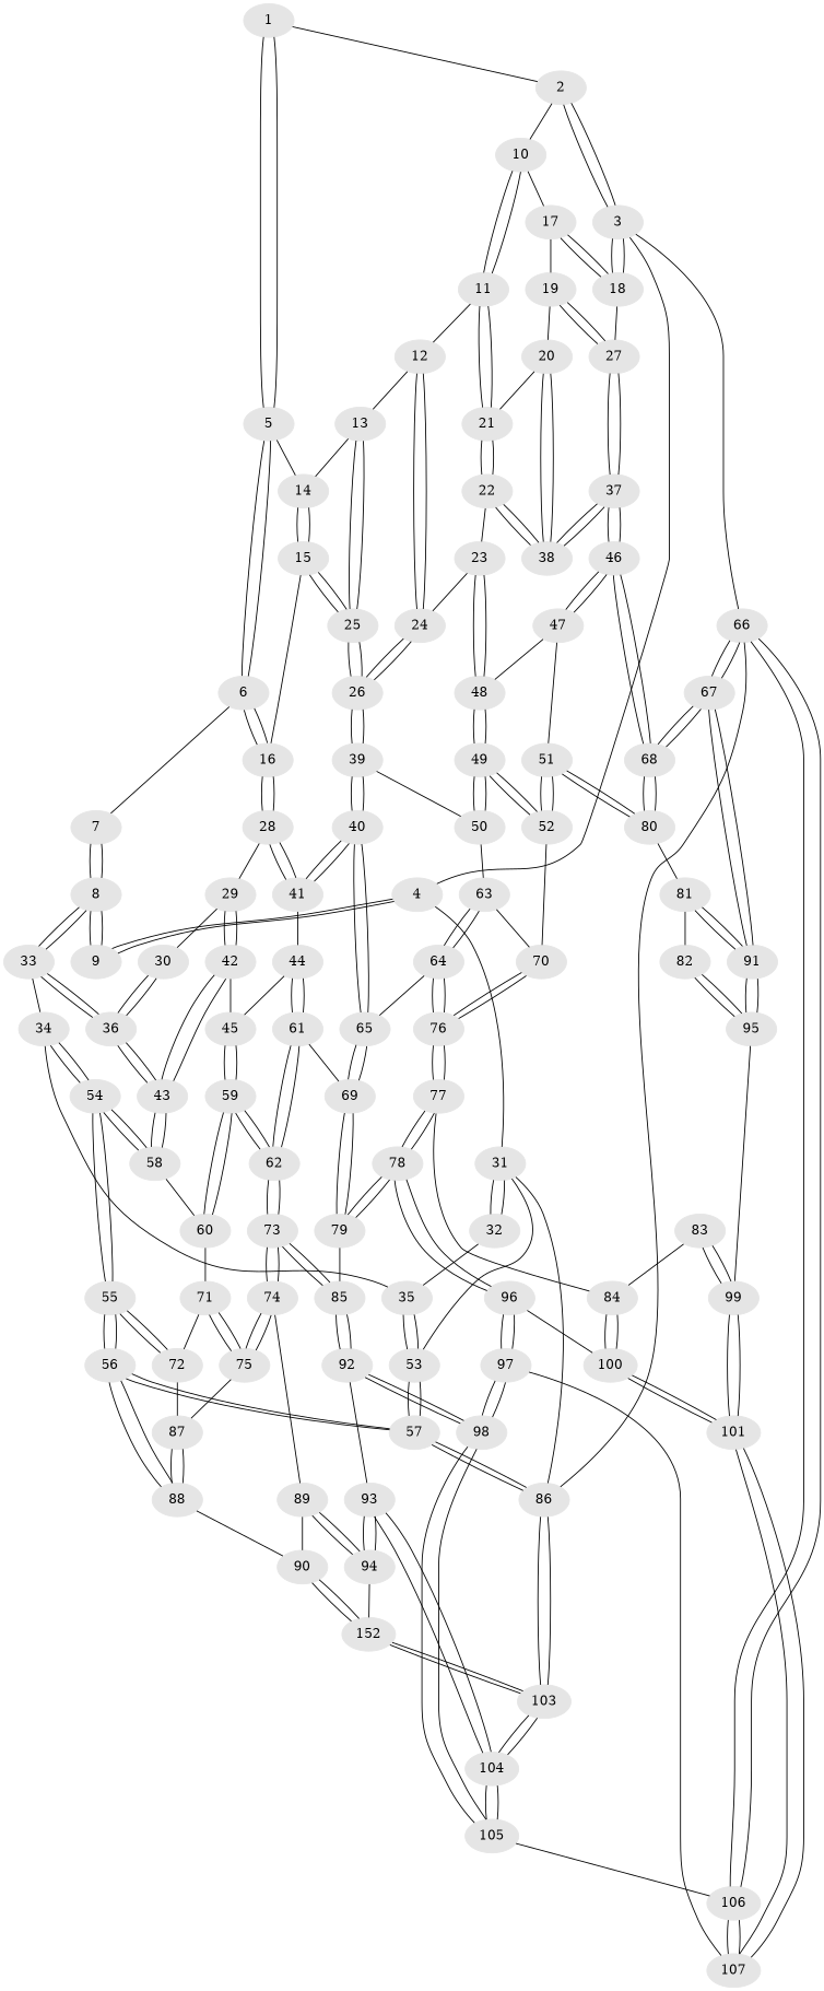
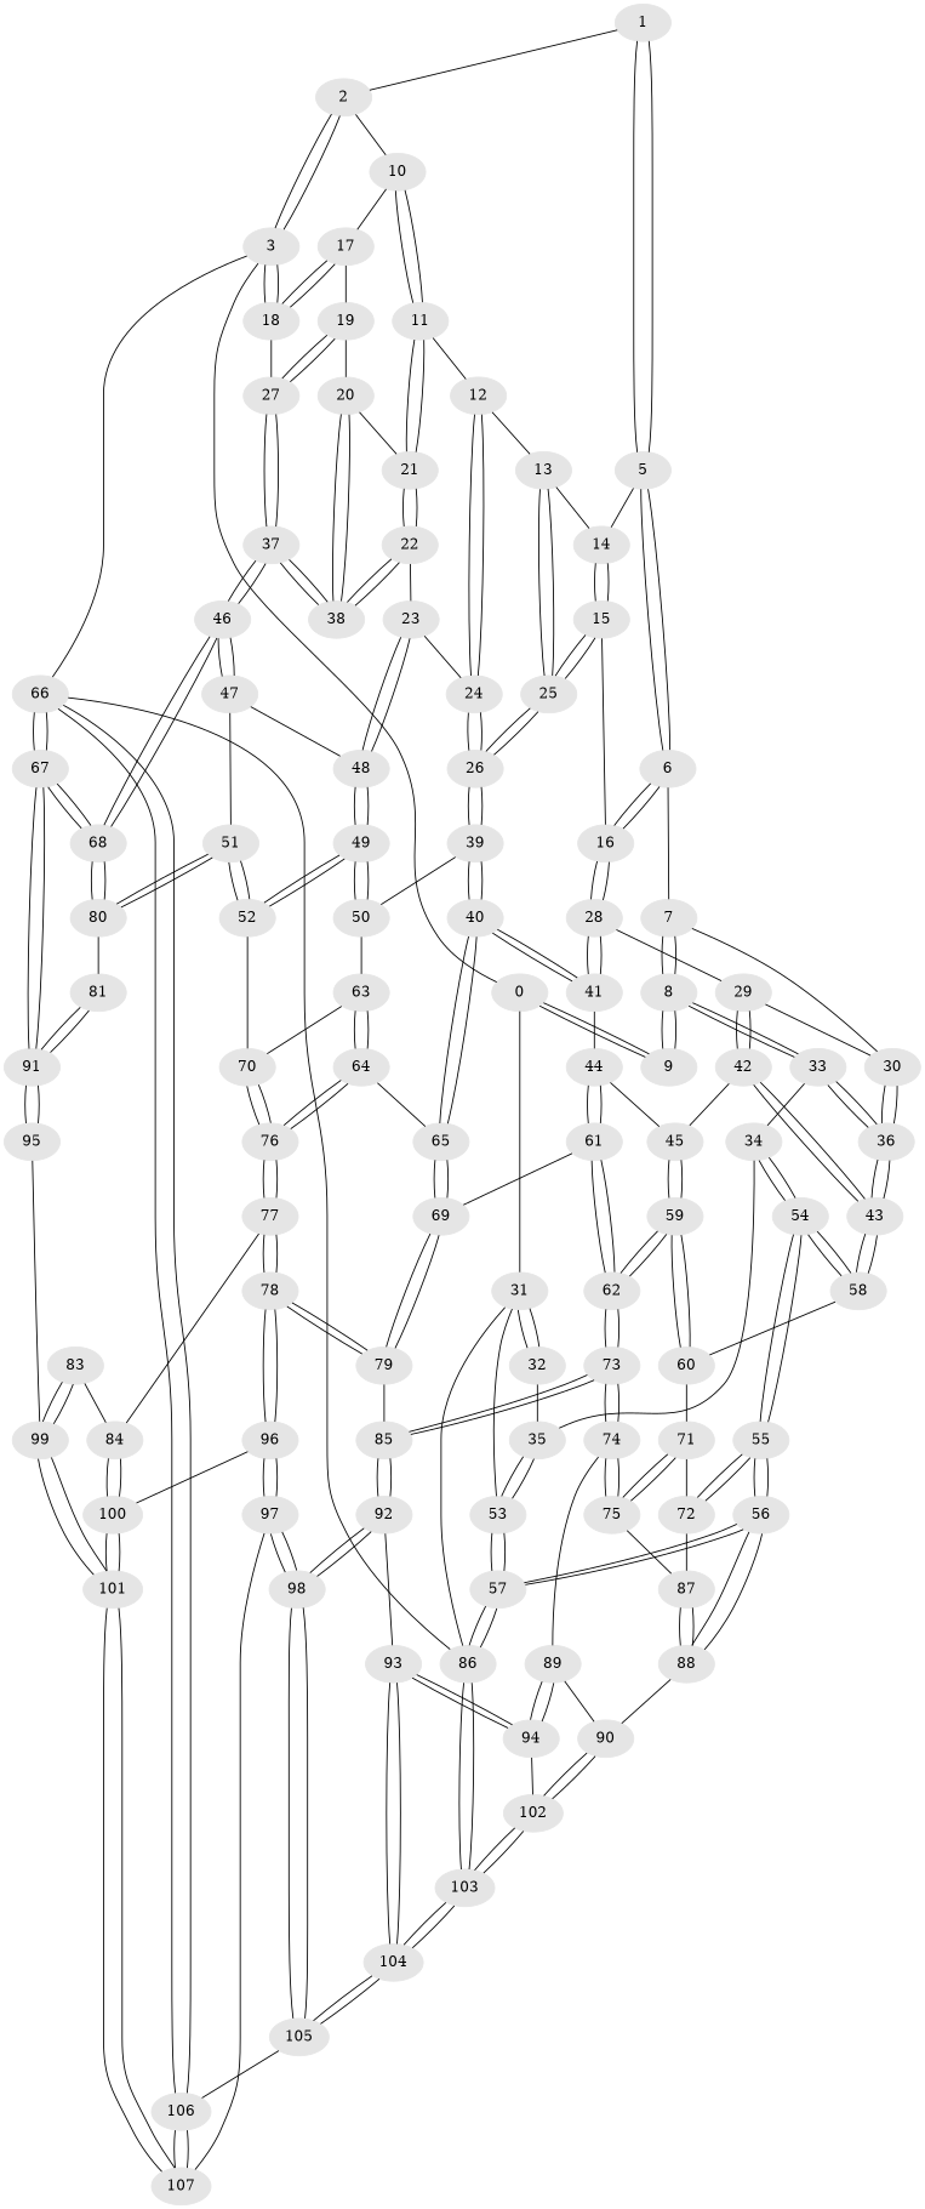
  graph {
    node [color=gray90 style=filled]
    1
    2
    5
    3
    10
    6
    14
-   4
+   4 [label=0]
    18
    66
    11
    17
    9
    31
    27
    86
    67
    106
    32
    53
    7
    16
    15
    8
    30
    28
    33
    36
    34
    12
    21
    19
    13
    24
    22
    25
    26
    29
    41
    20
    37
    38
    23
    48
    49
    39
    40
    50
    46
    42
    44
    43
    45
    35
    57
    103
    54
    58
    55
    47
    68
    65
    63
    69
    61
    59
    60
    62
    51
    80
    52
    70
    64
    81
    76
    56
    72
    88
    87
    90
    71
    73
    75
    79
    74
    85
    77
    91
    107
    95
    89
    92
    94
    78
    84
    96
    100
    97
-   82
    83
    99
    101
    93
    98
    104
-   102 [label=152]
+   102
    105
    1 -- 2
    1 -- 5
    1 -- 5
    2 -- 3
    2 -- 3
    2 -- 10
    5 -- 6
    5 -- 6
    5 -- 14
    3 -- 4
    3 -- 18
    3 -- 18
    3 -- 66
    10 -- 11
    10 -- 11
    10 -- 17
    6 -- 7
    6 -- 16
    6 -- 16
    14 -- 15
    14 -- 15
    4 -- 9
    4 -- 9
    4 -- 31
    18 -- 27
    66 -- 86
    66 -- 67
    66 -- 67
    66 -- 106
    66 -- 106
    11 -- 12
    11 -- 21
    11 -- 21
    17 -- 18
    17 -- 18
    17 -- 19
    31 -- 86
    31 -- 32
    31 -- 32
    31 -- 53
    27 -- 37
    27 -- 37
    86 -- 103
    86 -- 103
    67 -- 68
    67 -- 68
    67 -- 91
    67 -- 91
    106 -- 107
    106 -- 107
    32 -- 35
    53 -- 57
    53 -- 57
    7 -- 8
    7 -- 8
+   7 -- 30
    16 -- 28
    16 -- 28
    15 -- 16
    15 -- 25
    15 -- 25
    8 -- 9
    8 -- 9
    8 -- 33
    8 -- 33
    30 -- 36
    30 -- 36
    28 -- 29
    28 -- 41
    28 -- 41
    33 -- 36
    33 -- 36
    33 -- 34
    36 -- 43
    36 -- 43
    34 -- 35
    34 -- 54
    34 -- 54
    12 -- 13
    12 -- 24
    12 -- 24
    21 -- 22
    21 -- 22
    19 -- 27
    19 -- 27
    19 -- 20
    13 -- 14
    13 -- 25
    13 -- 25
    24 -- 26
    24 -- 26
    22 -- 38
    22 -- 38
    22 -- 23
    25 -- 26
    25 -- 26
    26 -- 39
    26 -- 39
    29 -- 30
    29 -- 42
    29 -- 42
    41 -- 44
    20 -- 21
    20 -- 38
    20 -- 38
    37 -- 38
    37 -- 38
    37 -- 46
    37 -- 46
    23 -- 24
    23 -- 48
    23 -- 48
    48 -- 49
    48 -- 49
    49 -- 50
    49 -- 50
    49 -- 52
    49 -- 52
    39 -- 40
    39 -- 40
    39 -- 50
    40 -- 41
    40 -- 41
    40 -- 65
    40 -- 65
    50 -- 63
    46 -- 47
    46 -- 47
    46 -- 68
    46 -- 68
    42 -- 43
    42 -- 43
    42 -- 45
    44 -- 45
    44 -- 61
    44 -- 61
    43 -- 58
    43 -- 58
    45 -- 59
    45 -- 59
    35 -- 53
    35 -- 53
    57 -- 86
    57 -- 86
    103 -- 104
    103 -- 104
    54 -- 58
    54 -- 58
    54 -- 55
    54 -- 55
    58 -- 60
    55 -- 56
    55 -- 56
    55 -- 72
    55 -- 72
    47 -- 48
    47 -- 51
    68 -- 80
    68 -- 80
    65 -- 69
    65 -- 69
    63 -- 70
    63 -- 64
    63 -- 64
    69 -- 79
    69 -- 79
    61 -- 69
    61 -- 62
    61 -- 62
    59 -- 60
    59 -- 60
    59 -- 62
    59 -- 62
    60 -- 71
    62 -- 73
    62 -- 73
    51 -- 80
    51 -- 80
    51 -- 52
    51 -- 52
    80 -- 81
    52 -- 70
    70 -- 76
    70 -- 76
    64 -- 65
    64 -- 76
    64 -- 76
    81 -- 91
    81 -- 91
-   81 -- 82
    76 -- 77
    76 -- 77
    56 -- 57
    56 -- 57
    56 -- 88
    56 -- 88
    72 -- 87
    88 -- 90
    87 -- 88
    87 -- 88
    90 -- 102
    90 -- 102
    71 -- 72
    71 -- 75
    71 -- 75
    73 -- 74
    73 -- 74
    73 -- 85
    73 -- 85
    75 -- 87
    79 -- 85
    74 -- 75
    74 -- 75
    74 -- 89
    85 -- 92
    85 -- 92
    77 -- 78
    77 -- 78
    77 -- 84
    91 -- 95
    91 -- 95
    95 -- 99
    89 -- 90
    89 -- 94
    89 -- 94
    92 -- 93
    92 -- 98
    92 -- 98
    94 -- 102
    78 -- 79
    78 -- 79
    78 -- 96
    78 -- 96
    84 -- 100
    84 -- 100
    96 -- 100
    96 -- 97
    96 -- 97
    100 -- 101
    100 -- 101
    97 -- 107
    97 -- 98
    97 -- 98
-   82 -- 95
-   82 -- 95
    83 -- 84
    83 -- 99
    83 -- 99
    99 -- 101
    99 -- 101
    101 -- 107
    101 -- 107
    93 -- 94
    93 -- 94
    93 -- 104
    93 -- 104
    98 -- 105
    98 -- 105
    104 -- 105
    104 -- 105
    102 -- 103
    102 -- 103
    105 -- 106
  }
